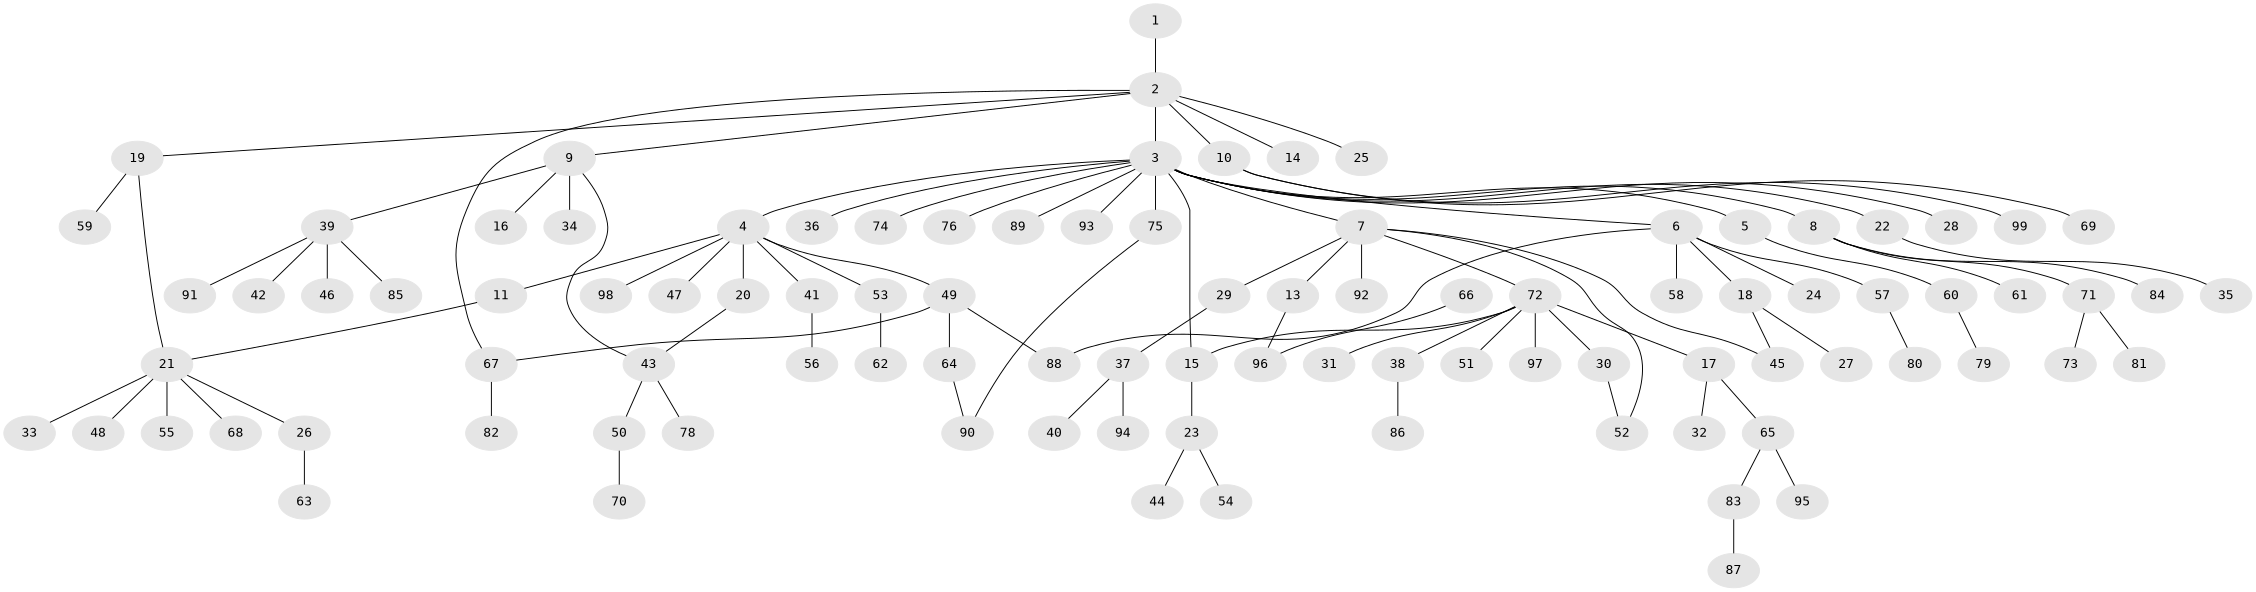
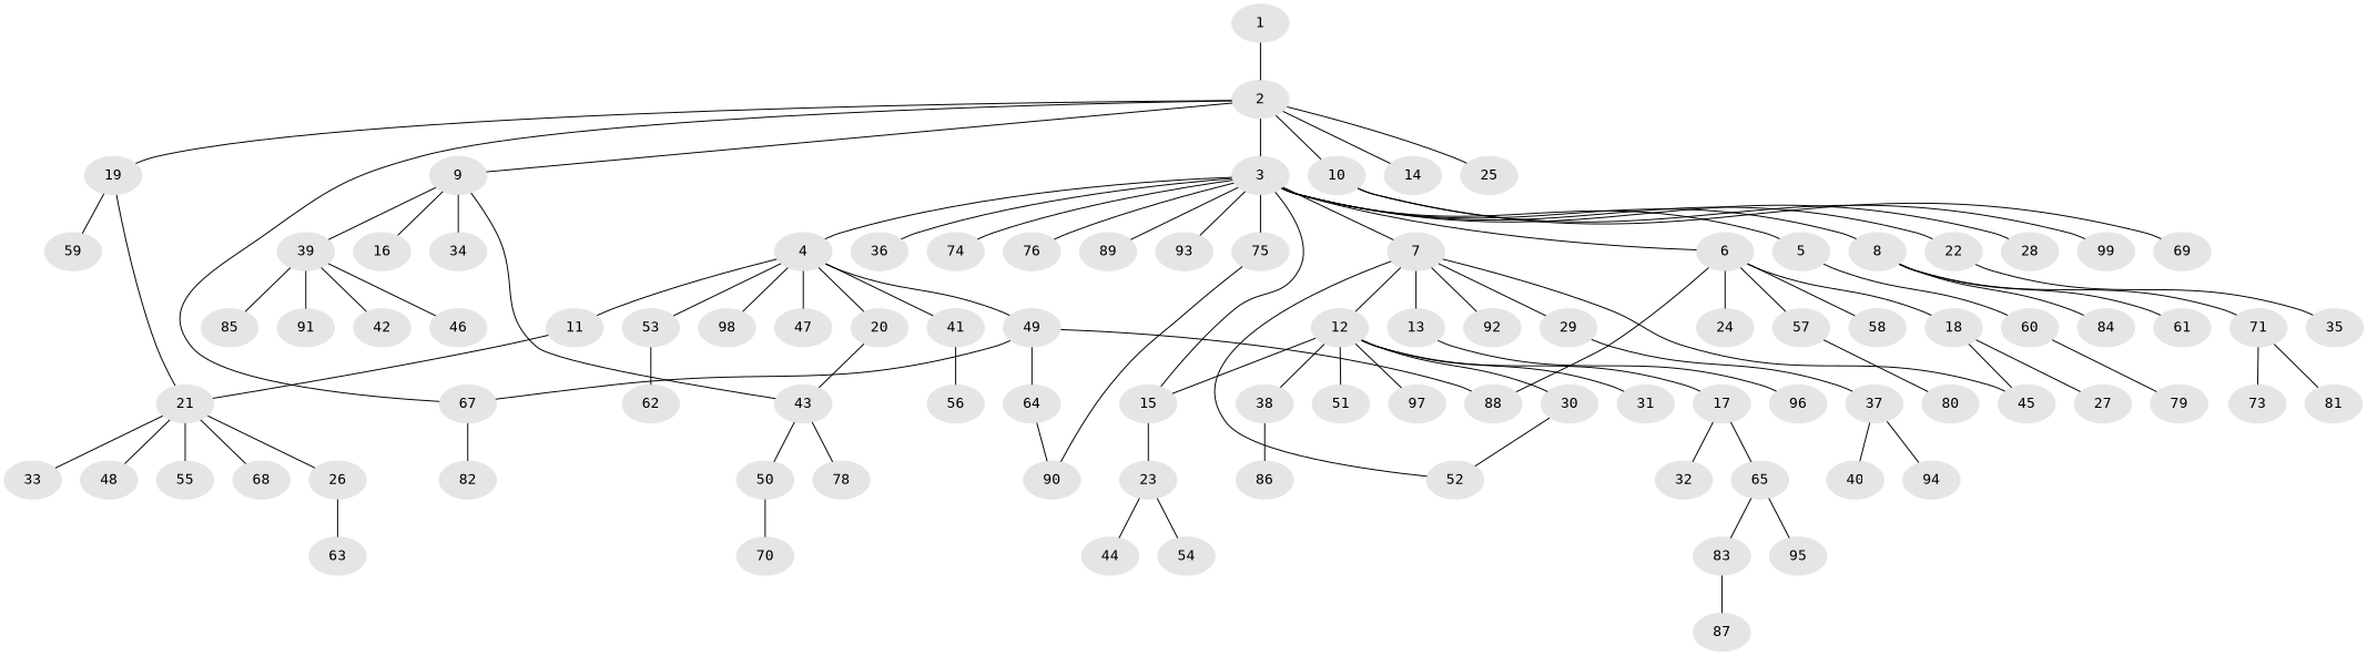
  graph {
    fontname="DejaVu Sans Mono"
    node [color=gray90 fontname="DejaVu Sans Mono" style=filled]
    edge [fontname="DejaVu Sans Mono"]
    1
    2
    3
    9
    10
    14
    19
    25
    67
    4
    5
    6
    7
    8
    15
    22
    28
    36
    74
    75
    76
    89
    93
    16
    34
    39
    43
    69
    99
    21
    59
    82
    11
    20
    41
    47
    49
    53
    98
    60
    18
    24
    57
    58
    88
-   12 [label=72]
+   12
    13
    29
    45
    52
    92
    61
    71
    84
    23
    35
    90
    56
    64
    62
-   66
    96
    79
    27
    80
    17
    30
    31
    38
    51
    97
    37
    73
    81
    42
    46
    85
    91
    50
    78
    26
    33
    48
    55
    68
    32
    65
    86
    44
    54
    83
    95
    63
    40
    94
    70
    87
    1 -- 2
    2 -- 3
    2 -- 9
    2 -- 10
    2 -- 14
    2 -- 19
    2 -- 25
    2 -- 67
    3 -- 4
    3 -- 5
    3 -- 6
    3 -- 7
    3 -- 8
    3 -- 15
    3 -- 22
    3 -- 28
    3 -- 36
    3 -- 74
    3 -- 75
    3 -- 76
    3 -- 89
    3 -- 93
    9 -- 16
    9 -- 34
    9 -- 39
    9 -- 43
    10 -- 69
    10 -- 99
    19 -- 21
    19 -- 59
    67 -- 82
    4 -- 11
    4 -- 20
    4 -- 41
    4 -- 47
    4 -- 49
    4 -- 53
    4 -- 98
    5 -- 60
    6 -- 18
    6 -- 24
    6 -- 57
    6 -- 58
    6 -- 88
    7 -- 12
    7 -- 13
    7 -- 29
    7 -- 45
    7 -- 52
    7 -- 92
    8 -- 61
    8 -- 71
    8 -- 84
    15 -- 23
    22 -- 35
    75 -- 90
    39 -- 42
    39 -- 46
    39 -- 85
    39 -- 91
    43 -- 50
    43 -- 78
    21 -- 26
    21 -- 33
    21 -- 48
    21 -- 55
    21 -- 68
    11 -- 21
    20 -- 43
    41 -- 56
    49 -- 67
    49 -- 88
    49 -- 64
    53 -- 62
    60 -- 79
    18 -- 45
    18 -- 27
    57 -- 80
    12 -- 15
    12 -- 17
    12 -- 30
    12 -- 31
    12 -- 38
    12 -- 51
    12 -- 97
    13 -- 96
    29 -- 37
    71 -- 73
    71 -- 81
    23 -- 44
    23 -- 54
    64 -- 90
-   66 -- 96
    17 -- 32
    17 -- 65
    30 -- 52
    38 -- 86
    37 -- 40
    37 -- 94
    50 -- 70
    26 -- 63
    65 -- 83
    65 -- 95
    83 -- 87
  }
